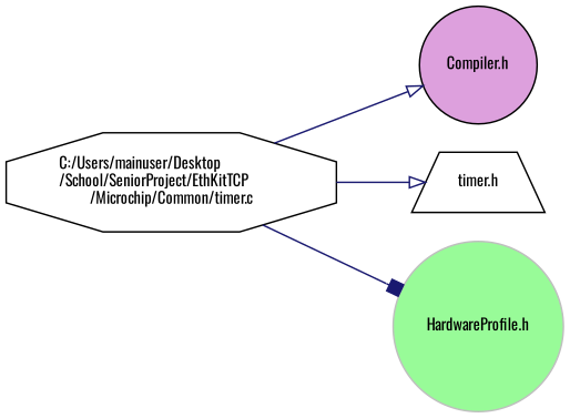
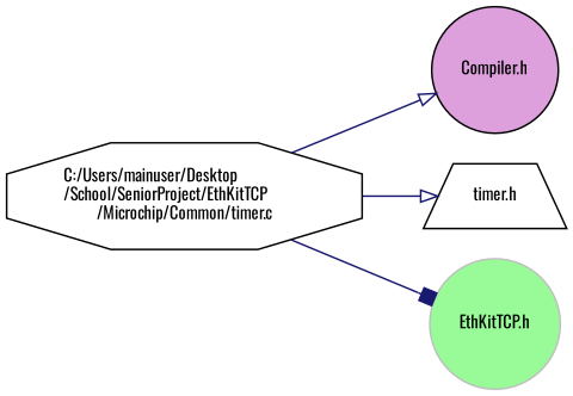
  digraph {
    rankdir=LR
    fontname=Oswald
    node [color=black fillcolor=white fontname=Oswald fontsize=10 shape=circle style=filled]
    edge [color=midnightblue fontname=Oswald fontsize=10 labelfontname=Helvetica labelfontsize=10 style=solid arrowhead=onormal]
    n1 [fontcolor=black height=0.2 label="C:/Users/mainuser/Desktop\l/School/SeniorProject/EthKitTCP\l/Microchip/Common/timer.c" shape=octagon width=0.4]
    n2 [fillcolor=plum height=0.2 label="Compiler.h" width=0.4]
    n3 [height=0.2 label="timer.h" shape=trapezium width=0.4]
-   n4 [color=grey75 fillcolor=palegreen height=0.2 label="HardwareProfile.h" width=0.4]
+   n4 [color=grey75 fillcolor=palegreen height=0.2 label="EthKitTCP.h" width=0.4]
    n1 -> n2
    n1 -> n3
    n1 -> n4 [arrowhead=box]
  }
